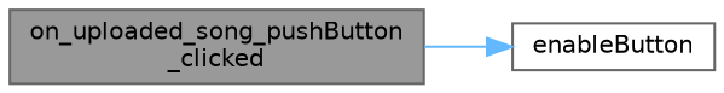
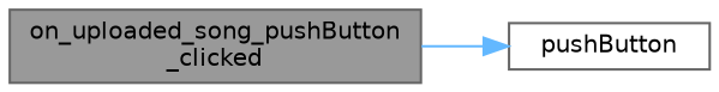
  digraph {
    rankdir=LR
    node [fontname=Helvetica fontsize=10 shape=box style=filled]
    n1 [color=gray40 fillcolor=grey60 fontcolor=black height=0.2 label="on_uploaded_song_pushButton\l_clicked" width=0.4]
-   n2 [color=grey40 fillcolor=white height=0.2 label=enableButton width=0.4]
+   n2 [color=grey40 fillcolor=white height=0.2 label=pushButton width=0.4]
    n1 -> n2 [color=steelblue1 fontname=Helvetica fontsize=10 labelfontname=Helvetica labelfontsize=10 style=solid]
  }
